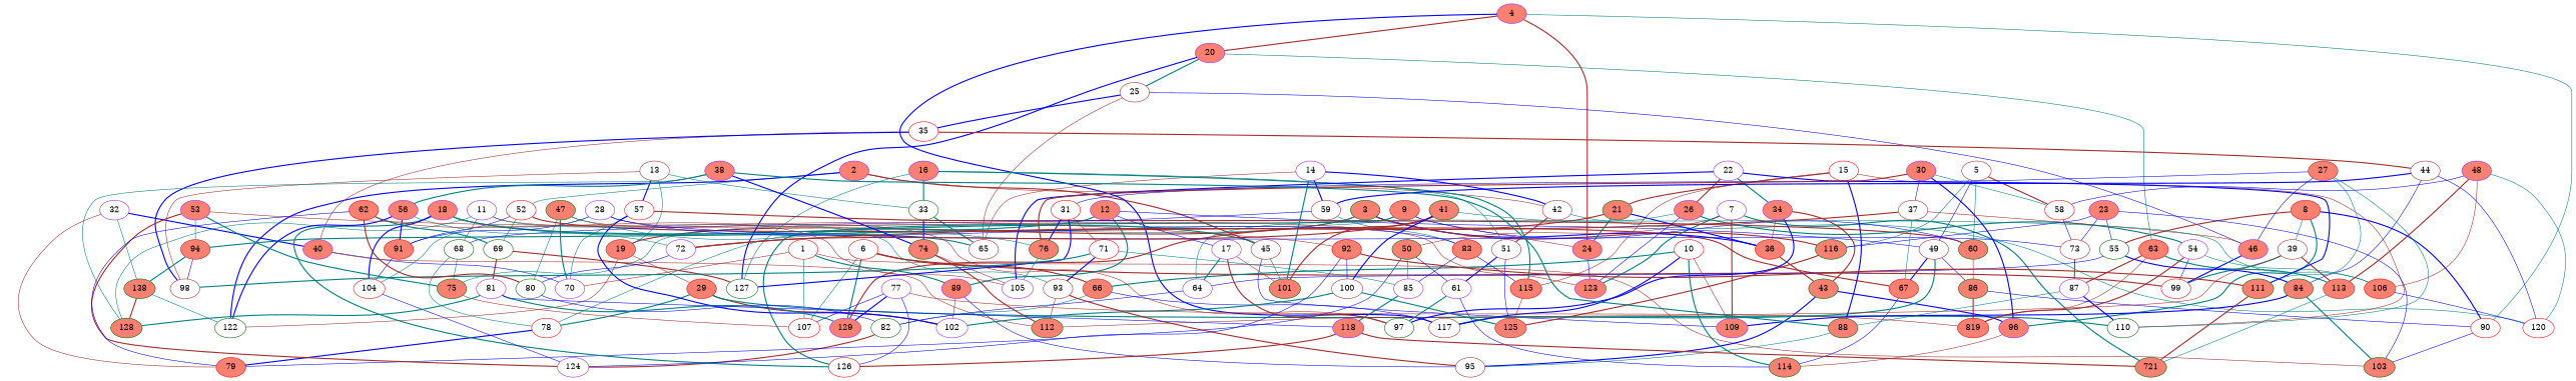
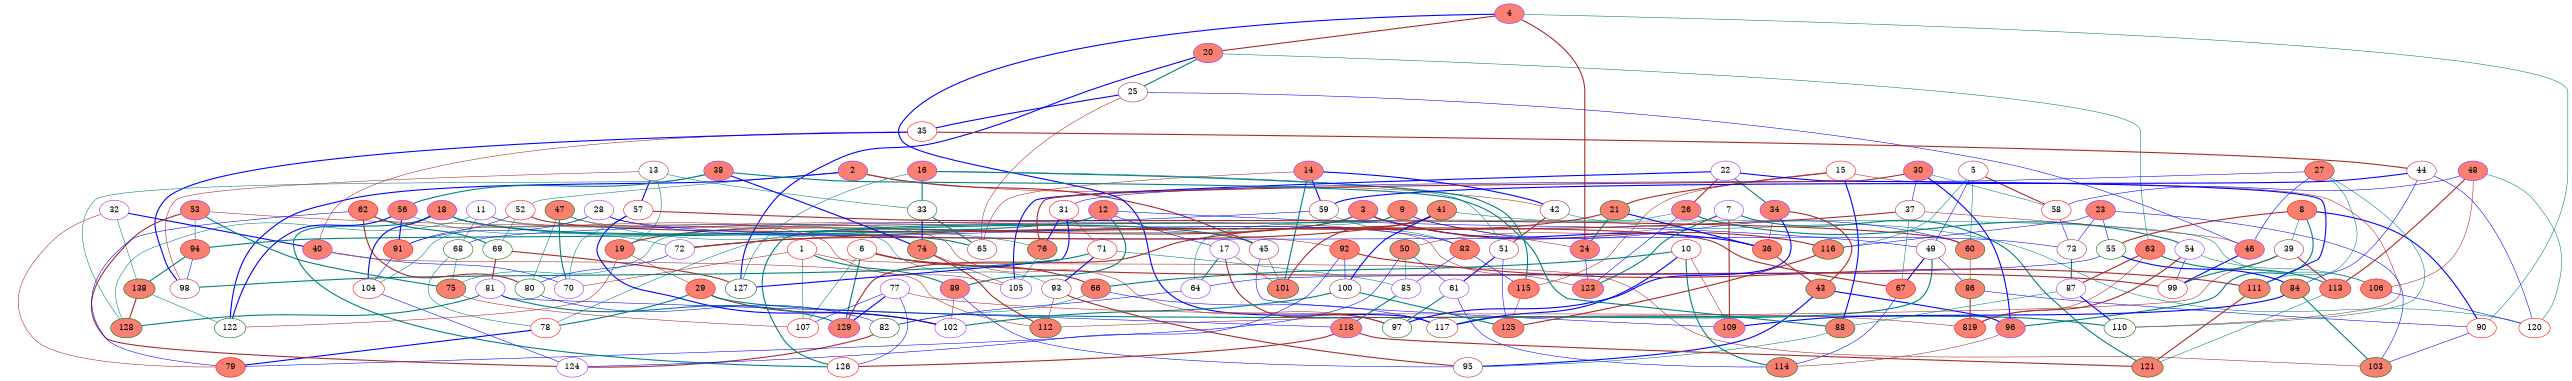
  graph {
    node [color=purple fillcolor=salmon style=filled]
    edge [color=blue style=solid]
    1 [color=red fillcolor=white]
    70 [fillcolor=white]
    89
    103 [color=darkgreen]
    107 [color=red fillcolor=white]
    102 [fillcolor=white]
    95 [color=brown fillcolor=white]
    42 [color=brown fillcolor=white]
    2
    45 [color=brown fillcolor=white]
    52 [color=red fillcolor=white]
    122 [color=darkgreen fillcolor=white]
    51 [color=brown fillcolor=white]
    120 [color=red fillcolor=white]
    109
    101 [color=darkgreen]
    91 [color=red]
    67 [color=red]
    69 [color=darkgreen fillcolor=white]
-   3 [color=darkgreen]
+   3
    19 [color=brown]
    36 [color=red]
    78 [color=red fillcolor=white]
    116 [color=darkgreen]
    29 [color=red]
    43 [color=darkgreen]
    79 [color=red]
    125 [color=brown]
    4
    20
    24
    90 [color=red fillcolor=white]
    117 [color=brown fillcolor=white]
    127 [color=darkgreen fillcolor=white]
    25 [color=brown fillcolor=white]
    63 [color=red]
    123
    5 [color=brown fillcolor=white]
    58 [color=red fillcolor=white]
    60 [color=darkgreen]
    49 [color=brown fillcolor=white]
    32 [fillcolor=white]
    40
    n44 [color=darkgreen label=138]
    73 [color=brown fillcolor=white]
    86 [color=darkgreen]
    6 [color=red fillcolor=white]
    66 [color=brown]
    99 [color=red fillcolor=white]
    129
    82 [color=darkgreen fillcolor=white]
    7 [fillcolor=white]
    50 [color=darkgreen]
-   121 [color=darkgreen label=721]
+   121 [color=darkgreen]
    61 [fillcolor=white]
    85 [fillcolor=white]
    8 [color=red]
    39 [color=brown fillcolor=white]
    55 [color=darkgreen fillcolor=white]
    96
    112 [color=darkgreen]
    113 [color=brown]
    64 [fillcolor=white]
    84 [color=darkgreen]
    114 [color=darkgreen]
    9 [color=brown]
    75 [color=darkgreen]
    126 [color=red fillcolor=white]
    10 [color=red fillcolor=white]
    11 [fillcolor=white]
    68 [color=darkgreen fillcolor=white]
    93 [color=brown fillcolor=white]
    128 [color=darkgreen]
    12
    17 [fillcolor=white]
    94 [color=brown]
    97 [color=darkgreen fillcolor=white]
    98 [color=brown fillcolor=white]
    13 [color=brown fillcolor=white]
    33 [color=darkgreen fillcolor=white]
    57 [color=red fillcolor=white]
    65 [color=brown fillcolor=white]
    74 [color=darkgreen]
-   14 [fillcolor=white]
+   14
    59 [color=brown fillcolor=white]
    83 [color=red]
    15 [color=red fillcolor=white]
    21 [color=darkgreen]
    88 [color=darkgreen]
    110 [color=darkgreen fillcolor=white]
    115 [color=red]
    16
    18
    104 [color=red fillcolor=white]
    124 [fillcolor=white]
    35 [color=red fillcolor=white]
    46
    n98 [color=red label=819]
    87 [fillcolor=white]
    22 [fillcolor=white]
    26
    34
    105 [fillcolor=white]
    111 [color=darkgreen]
    54 [fillcolor=white]
    23
    44 [color=brown fillcolor=white]
    106 [color=red]
    27 [color=brown]
    31 [color=red fillcolor=white]
    76 [color=darkgreen]
    71 [color=red fillcolor=white]
    28 [fillcolor=white]
    30
    37 [color=brown fillcolor=white]
    72 [fillcolor=white]
    80 [color=darkgreen fillcolor=white]
    38
    56
    41 [color=darkgreen]
    100 [color=brown fillcolor=white]
    47 [color=darkgreen]
    48
    118
    81 [fillcolor=white]
    53
    92 [color=red]
    62 [color=red]
    77 [fillcolor=white]
    1 -- 70 [color=brown]
    1 -- 89 [color=teal style=bold]
    1 -- 103 [color=brown]
    1 -- 107 [color=teal]
    89 -- 102 [color=brown]
    89 -- 95
    42 -- 51 [color=brown style=bold]
    42 -- 120 [color=teal]
    2 -- 42 [color=brown]
    2 -- 45 [color=brown style=bold]
    2 -- 52 [color=teal]
    2 -- 122 [style=bold]
    45 -- 109
    45 -- 101 [color=teal]
    52 -- 91
    52 -- 67 [color=brown style=bold]
    52 -- 69 [color=teal]
    51 -- 125
    51 -- 61 [style=bold]
    91 -- 104
    67 -- 114
    69 -- 127 [color=brown style=bold]
    69 -- 81 [color=brown style=bold]
    3 -- 19 [color=brown style=bold]
    3 -- 36 [style=bold]
    3 -- 78 [color=teal]
    3 -- 116 [color=brown style=bold]
    19 -- 122 [color=brown]
    19 -- 29 [color=brown]
    36 -- 43 [color=brown style=bold]
    78 -- 79 [style=bold]
    116 -- 125 [color=brown style=bold]
    29 -- 102 [color=brown style=bold]
    29 -- 78 [color=teal style=bold]
    29 -- 110 [color=teal style=bold]
    43 -- 95 [style=bold]
    43 -- 96 [style=bold]
    4 -- 20 [color=brown style=bold]
    4 -- 24 [color=brown style=bold]
    4 -- 90 [color=teal]
    4 -- 117 [style=bold]
    20 -- 127 [style=bold]
    20 -- 25 [color=teal style=bold]
    20 -- 63 [color=teal]
    24 -- 123
    90 -- 103
    25 -- 65 [color=brown]
    25 -- 35 [style=bold]
    25 -- 46
    63 -- 113 [color=teal style=bold]
    63 -- n98 [color=brown]
    63 -- 87 [color=brown style=bold]
    5 -- 116 [color=teal]
    5 -- 58 [color=brown style=bold]
    5 -- 60 [color=teal]
    5 -- 49
    58 -- 73
    60 -- 86 [color=brown]
    49 -- 67 [style=bold]
    49 -- 117 [color=teal style=bold]
    49 -- 86
    32 -- 79 [color=brown]
    32 -- 40 [style=bold]
    32 -- n44 [color=teal]
    40 -- 70
    40 -- 112 [color=brown]
    n44 -- 122 [color=teal]
    n44 -- 128 [color=brown style=bold]
    73 -- 87 [color=teal style=bold]
    86 -- 90
    86 -- n98 [color=brown style=bold]
    6 -- 107 [color=teal]
    6 -- 66 [color=brown style=bold]
    6 -- 99 [color=brown style=bold]
    6 -- 129 [color=teal style=bold]
    66 -- 117
    66 -- 82 [color=teal]
    82 -- 124 [color=brown style=bold]
    7 -- 109 [color=brown style=bold]
    7 -- 123 [color=teal style=bold]
    7 -- 50 [color=brown]
    7 -- 121 [color=teal style=bold]
    50 -- 79
    50 -- 61
    50 -- 85 [color=teal]
    61 -- 114
    61 -- 97 [color=teal style=bold]
    85 -- 118 [color=teal style=bold]
    8 -- 90 [style=bold]
    8 -- 39 [color=teal]
    8 -- 55 [color=brown style=bold]
    8 -- 96 [color=teal style=bold]
    39 -- 99 [color=teal style=bold]
    39 -- 112 [color=brown]
    39 -- 113 [color=brown style=bold]
    55 -- 64
    55 -- 84 [style=bold]
    96 -- 114 [color=brown]
    113 -- 121 [color=teal]
    64 -- 82
    84 -- 103 [color=teal style=bold]
    84 -- 109 [style=bold]
    9 -- 24 [color=brown]
    9 -- 60
    9 -- 75 [color=teal]
    9 -- 126 [color=teal style=bold]
    75 -- 107 [color=brown]
    10 -- 109 [color=brown]
    10 -- 117 [style=bold]
    10 -- 66 [color=teal style=bold]
    10 -- 114 [color=teal style=bold]
    11 -- 123 [color=brown]
    11 -- 68 [color=brown]
    11 -- 93 [color=teal]
    11 -- 128 [color=teal]
    68 -- 78 [color=teal]
    68 -- 75 [color=teal]
    93 -- 95 [color=brown style=bold]
    93 -- 112 [color=brown]
    12 -- 89 [color=teal style=bold]
    12 -- 49
    12 -- 17
    12 -- 94 [color=teal style=bold]
    17 -- 101 [color=brown]
    17 -- 64 [color=teal style=bold]
    17 -- 97 [color=brown style=bold]
    94 -- n44 [color=teal style=bold]
    94 -- 98
    13 -- 19 [color=teal]
    13 -- 98 [color=brown]
    13 -- 33 [color=teal]
    13 -- 57 [style=bold]
    33 -- 65 [color=teal style=bold]
    33 -- 74 [style=bold]
    57 -- 70 [color=teal]
    57 -- 102 [style=bold]
    57 -- 60 [color=brown style=bold]
    74 -- 112 [color=brown style=bold]
    74 -- 105 [color=brown]
    14 -- 42 [style=bold]
    14 -- 101 [color=teal style=bold]
    14 -- 65 [color=brown]
    14 -- 59 [style=bold]
    59 -- 68
    59 -- 83 [color=teal]
    83 -- 85
    83 -- 115
    15 -- 21 [color=brown style=bold]
    15 -- 88 [style=bold]
    15 -- 110 [color=brown]
    15 -- 115 [color=brown]
    21 -- 36 [style=bold]
    21 -- 24 [color=teal style=bold]
    21 -- 129 [color=brown style=bold]
    88 -- 95 [color=teal]
    115 -- 125 [color=brown]
    16 -- 51 [color=teal]
    16 -- 127 [color=teal]
    16 -- 33 [color=teal style=bold]
    16 -- 115 [color=teal style=bold]
    18 -- 45 [color=teal style=bold]
    18 -- 126 [color=teal style=bold]
    18 -- 65 [color=teal style=bold]
    18 -- 104 [style=bold]
    104 -- 124
    35 -- 40 [color=brown]
    35 -- 98 [style=bold]
    35 -- 44 [color=brown style=bold]
    46 -- 99 [style=bold]
    87 -- 88 [color=teal]
    87 -- 110 [style=bold]
    22 -- 26 [color=brown style=bold]
    22 -- 34 [color=teal style=bold]
    22 -- 105 [style=bold]
    22 -- 111 [style=bold]
    26 -- 123
    26 -- 64 [color=teal]
    26 -- 54 [color=teal style=bold]
    34 -- 36 [color=brown]
    34 -- 43 [color=brown style=bold]
    34 -- 97 [style=bold]
    111 -- 121 [color=brown style=bold]
    54 -- 99
    54 -- n98 [color=brown style=bold]
    54 -- 106 [color=teal]
    23 -- 103
    23 -- 116
    23 -- 73
    23 -- 55
    44 -- 120
    44 -- 84
    44 -- 59 [style=bold]
    106 -- 120
    27 -- 110 [color=teal]
    27 -- 46
    27 -- 111 [color=teal]
    27 -- 31
    31 -- 127 [style=bold]
    31 -- 76 [style=bold]
    31 -- 71 [color=brown]
    76 -- 105 [color=teal]
    71 -- 85 [color=teal]
    71 -- 93 [style=bold]
    71 -- 98 [color=teal style=bold]
    28 -- 91
    28 -- 73
    28 -- 83
    28 -- 104 [color=teal]
    30 -- 58 [color=teal]
    30 -- 96 [style=bold]
    30 -- 76 [color=brown style=bold]
    30 -- 37
    37 -- 67 [color=teal]
    37 -- 46 [color=brown]
    37 -- 72 [color=brown style=bold]
    72 -- 80
    80 -- 82
    38 -- 128 [color=teal]
    38 -- 74 [style=bold]
    38 -- 88 [color=teal style=bold]
    38 -- 56 [color=teal style=bold]
    56 -- 122 [style=bold]
    56 -- 91 [style=bold]
    56 -- 72 [color=teal]
    41 -- 101 [color=brown style=bold]
    41 -- 106 [color=teal]
    41 -- 72 [color=brown style=bold]
    41 -- 100 [style=bold]
    100 -- 102 [color=teal style=bold]
    100 -- 125 [color=teal style=bold]
    47 -- 70 [color=teal style=bold]
    47 -- 97 [color=brown]
    47 -- 76 [color=teal]
    47 -- 80 [color=teal]
    48 -- 120 [color=teal]
    48 -- 58
    48 -- 113 [color=brown style=bold]
    48 -- 106 [color=brown]
    118 -- 121 [color=brown style=bold]
    118 -- 126 [color=brown style=bold]
    81 -- 129 [color=teal style=bold]
    81 -- 128 [color=teal style=bold]
    81 -- 118
    53 -- 75 [color=teal style=bold]
    53 -- 94 [color=teal]
    53 -- 124 [color=brown style=bold]
    53 -- 92 [color=brown]
    92 -- 124
    92 -- 111 [color=brown style=bold]
    92 -- 100
    62 -- 69 [color=teal style=bold]
    62 -- 79
    62 -- 105 [color=brown]
    62 -- 80 [color=brown style=bold]
    77 -- 107
    77 -- 129 [style=bold]
    77 -- 126
    77 -- n98 [color=brown]
  }
